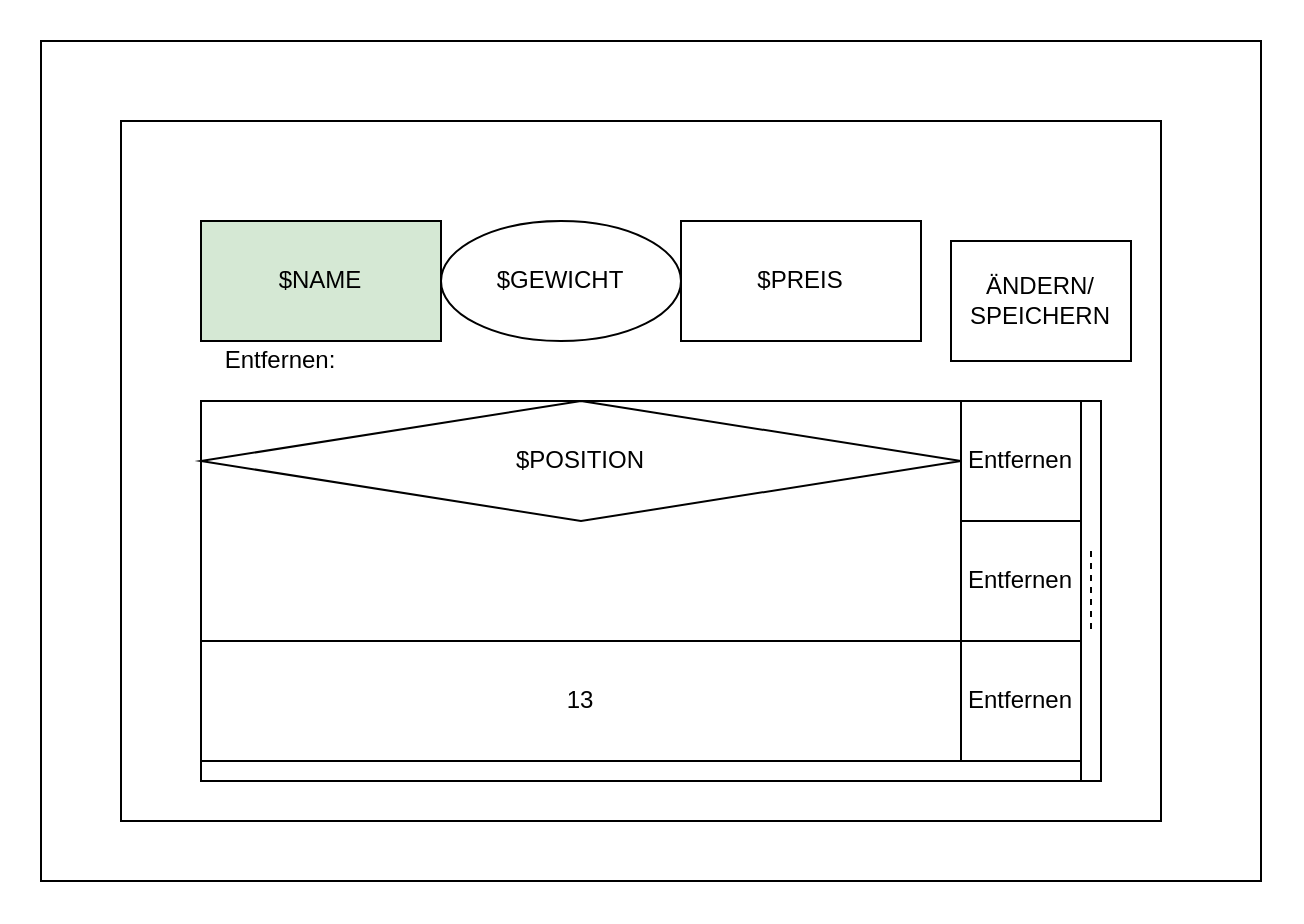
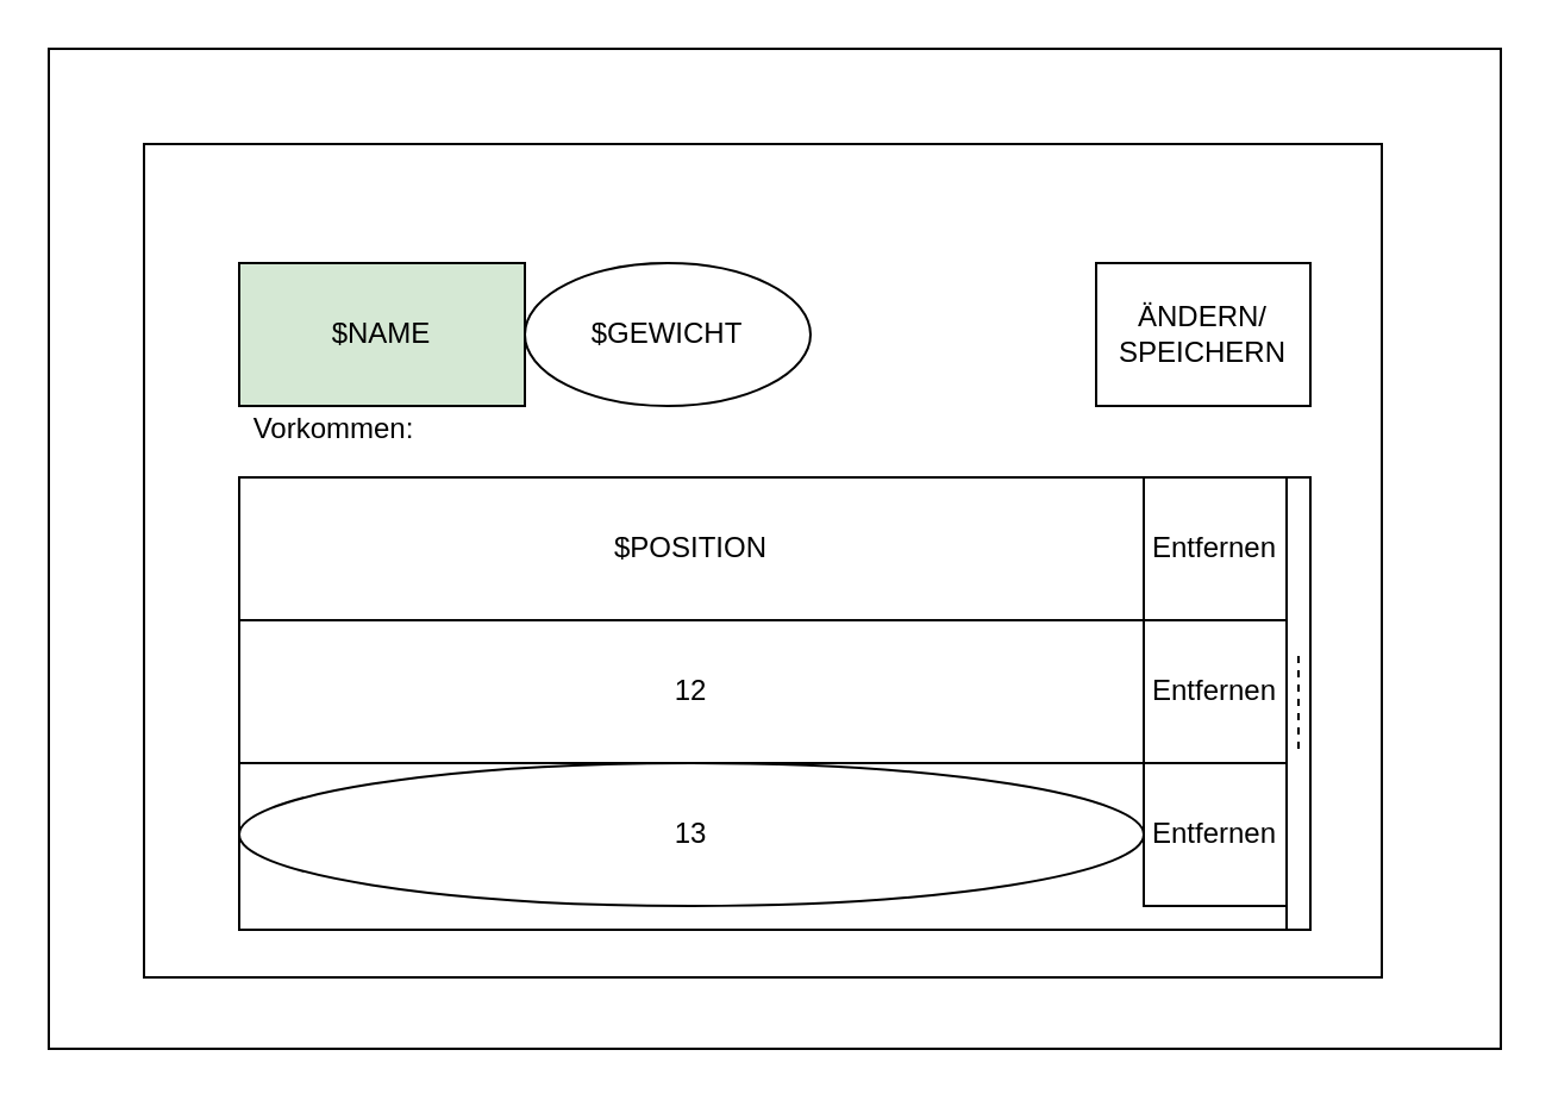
  <mxCell id="0" />
  <mxCell id="1" parent="0" />
  <mxCell id="2" value="" style="rounded=0;whiteSpace=wrap;html=1;" parent="1" vertex="1"><mxGeometry x="20" y="20" width="610" height="420" as="geometry" /></mxCell>
  <mxCell id="3" value="" style="rounded=0;whiteSpace=wrap;html=1;" parent="1" vertex="1"><mxGeometry x="60" y="60" width="520" height="350" as="geometry" /></mxCell>
  <mxCell id="4" value="$NAME" style="rounded=0;whiteSpace=wrap;html=1;fillColor=#d5e8d4;" parent="1" vertex="1"><mxGeometry x="100" y="110" width="120" height="60" as="geometry" /></mxCell>
  <mxCell id="5" value="$GEWICHT" style="ellipse;whiteSpace=wrap;html=1;" parent="1" vertex="1"><mxGeometry x="220" y="110" width="120" height="60" as="geometry" /></mxCell>
- <mxCell id="6" value="$PREIS" style="rounded=0;whiteSpace=wrap;html=1;" parent="1" vertex="1"><mxGeometry x="340" y="110" width="120" height="60" as="geometry" /></mxCell>
- <mxCell id="7" value="ÄNDERN/&lt;br&gt;SPEICHERN" style="rounded=0;whiteSpace=wrap;html=1;" parent="1" vertex="1"><mxGeometry x="475" y="120" width="90" height="60" as="geometry" /></mxCell>
- <mxCell id="8" value="Entfernen:" style="text;html=1;strokeColor=none;fillColor=none;align=center;verticalAlign=middle;whiteSpace=wrap;rounded=0;" parent="1" vertex="1"><mxGeometry x="100" y="170" width="80" height="20" as="geometry" /></mxCell>
+ <mxCell id="7" value="ÄNDERN/&lt;br&gt;SPEICHERN" style="rounded=0;whiteSpace=wrap;html=1;" parent="1" vertex="1"><mxGeometry x="460" y="110" width="90" height="60" as="geometry" /></mxCell>
+ <mxCell id="8" value="Vorkommen:" style="text;html=1;strokeColor=none;fillColor=none;align=center;verticalAlign=middle;whiteSpace=wrap;rounded=0;" parent="1" vertex="1"><mxGeometry x="100" y="170" width="80" height="20" as="geometry" /></mxCell>
  <mxCell id="9" value="" style="rounded=0;whiteSpace=wrap;html=1;" parent="1" vertex="1"><mxGeometry x="100" y="200" width="450" height="190" as="geometry" /></mxCell>
- <mxCell id="10" value="$POSITION" style="rhombus;whiteSpace=wrap;html=1;" parent="1" vertex="1"><mxGeometry x="100" y="200" width="380" height="60" as="geometry" /></mxCell>
+ <mxCell id="10" value="$POSITION" style="rounded=0;whiteSpace=wrap;html=1;" parent="1" vertex="1"><mxGeometry x="100" y="200" width="380" height="60" as="geometry" /></mxCell>
  <mxCell id="11" value="Entfernen" style="rounded=0;whiteSpace=wrap;html=1;" parent="1" vertex="1"><mxGeometry x="480" y="200" width="60" height="60" as="geometry" /></mxCell>
+ <mxCell id="12" value="12" style="rounded=0;whiteSpace=wrap;html=1;" parent="1" vertex="1"><mxGeometry x="100" y="260" width="380" height="60" as="geometry" /></mxCell>
  <mxCell id="13" value="Entfernen" style="rounded=0;whiteSpace=wrap;html=1;" parent="1" vertex="1"><mxGeometry x="480" y="260" width="60" height="60" as="geometry" /></mxCell>
- <mxCell id="14" value="13" style="rounded=0;whiteSpace=wrap;html=1;" parent="1" vertex="1"><mxGeometry x="100" y="320" width="380" height="60" as="geometry" /></mxCell>
+ <mxCell id="14" value="13" style="ellipse;whiteSpace=wrap;html=1;" parent="1" vertex="1"><mxGeometry x="100" y="320" width="380" height="60" as="geometry" /></mxCell>
  <mxCell id="15" value="Entfernen" style="rounded=0;whiteSpace=wrap;html=1;" parent="1" vertex="1"><mxGeometry x="480" y="320" width="60" height="60" as="geometry" /></mxCell>
  <mxCell id="16" value="" style="rounded=0;whiteSpace=wrap;html=1;" parent="1" vertex="1"><mxGeometry x="540" y="200" width="10" height="190" as="geometry" /></mxCell>
  <mxCell id="17" value="" style="endArrow=none;dashed=1;html=1;entryX=1.1;entryY=-0.033;entryDx=0;entryDy=0;entryPerimeter=0;" parent="1" edge="1"><mxGeometry width="50" height="50" relative="1" as="geometry"><mxPoint x="545" y="314" as="sourcePoint" /><mxPoint x="545" y="272.02" as="targetPoint" /></mxGeometry></mxCell>
